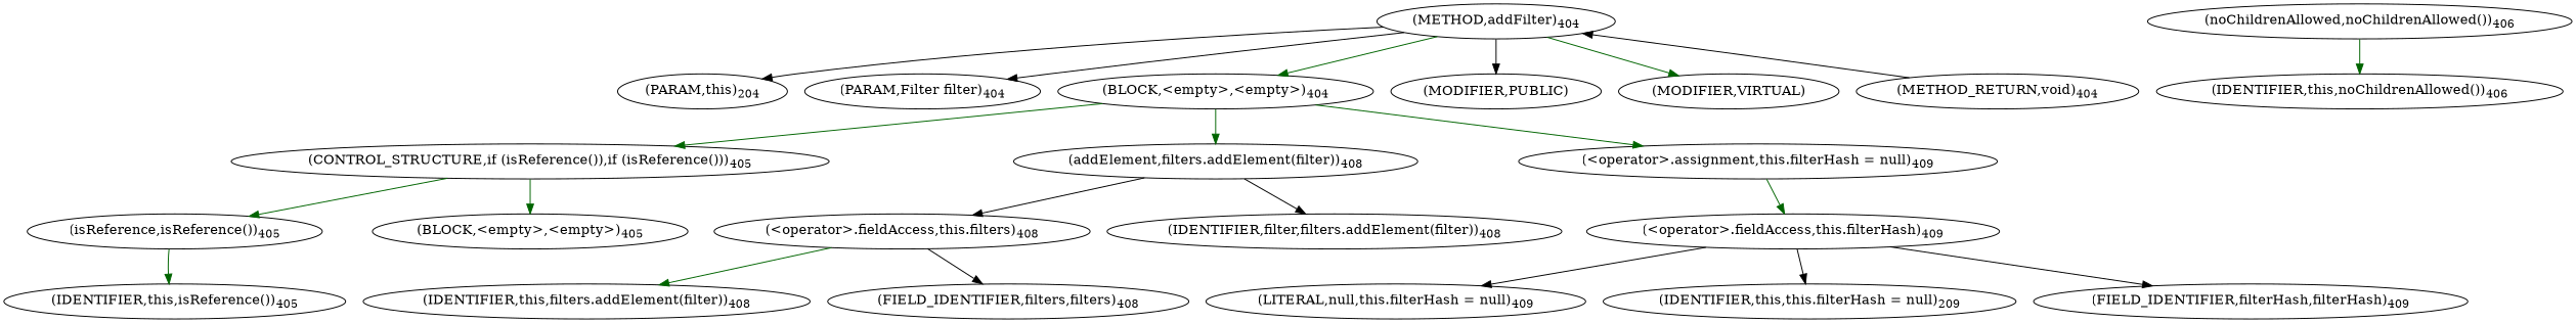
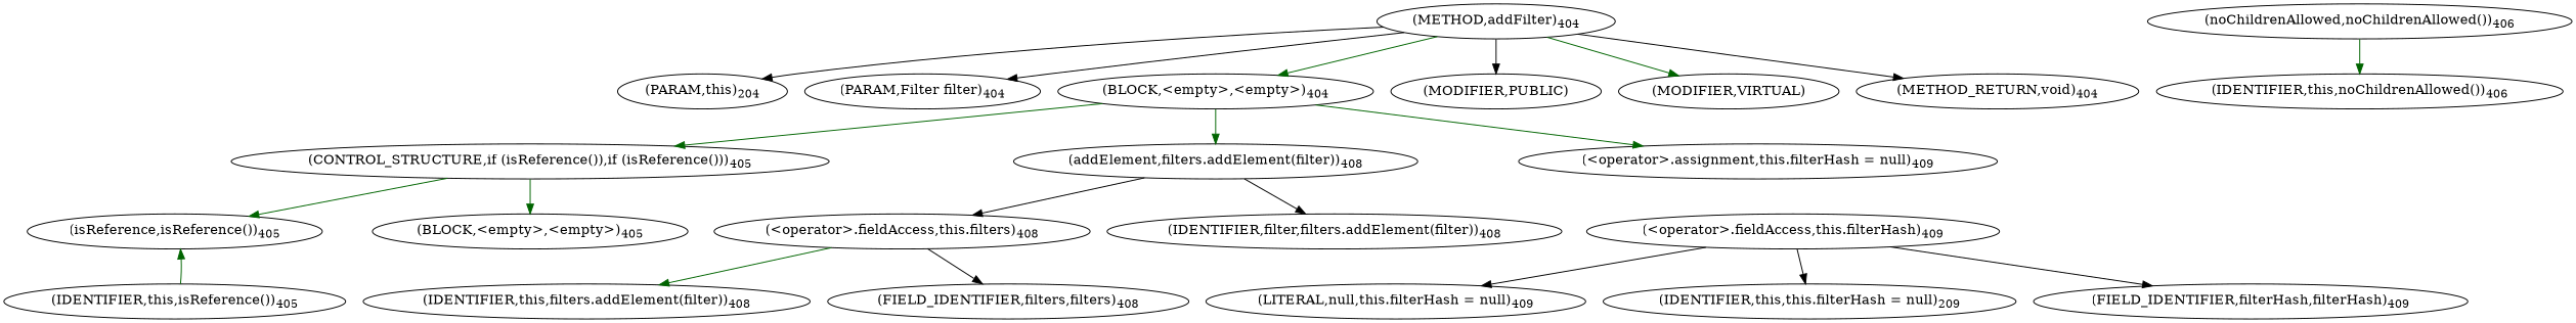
  digraph {
    edge [color=darkgreen]
    n1 [label=<(METHOD,addFilter)<SUB>404</SUB>>]
    n2 [label=<(PARAM,this)<SUB>204</SUB>>]
    n3 [label=<(PARAM,Filter filter)<SUB>404</SUB>>]
    n4 [label=<(BLOCK,&lt;empty&gt;,&lt;empty&gt;)<SUB>404</SUB>>]
    n5 [label=<(MODIFIER,PUBLIC)>]
    n6 [label=<(MODIFIER,VIRTUAL)>]
    n7 [label=<(METHOD_RETURN,void)<SUB>404</SUB>>]
    n8 [label=<(CONTROL_STRUCTURE,if (isReference()),if (isReference()))<SUB>405</SUB>>]
    n9 [label=<(addElement,filters.addElement(filter))<SUB>408</SUB>>]
    n10 [label=<(&lt;operator&gt;.assignment,this.filterHash = null)<SUB>409</SUB>>]
    n11 [label=<(isReference,isReference())<SUB>405</SUB>>]
    n12 [label=<(BLOCK,&lt;empty&gt;,&lt;empty&gt;)<SUB>405</SUB>>]
    n13 [label=<(&lt;operator&gt;.fieldAccess,this.filters)<SUB>408</SUB>>]
    n14 [label=<(IDENTIFIER,filter,filters.addElement(filter))<SUB>408</SUB>>]
    n15 [label=<(&lt;operator&gt;.fieldAccess,this.filterHash)<SUB>409</SUB>>]
    n16 [label=<(IDENTIFIER,this,isReference())<SUB>405</SUB>>]
    n17 [label=<(noChildrenAllowed,noChildrenAllowed())<SUB>406</SUB>>]
    n18 [label=<(IDENTIFIER,this,noChildrenAllowed())<SUB>406</SUB>>]
    n19 [label=<(IDENTIFIER,this,filters.addElement(filter))<SUB>408</SUB>>]
    n20 [label=<(FIELD_IDENTIFIER,filters,filters)<SUB>408</SUB>>]
    n21 [label=<(LITERAL,null,this.filterHash = null)<SUB>409</SUB>>]
    n22 [label=<(IDENTIFIER,this,this.filterHash = null)<SUB>209</SUB>>]
    n23 [label=<(FIELD_IDENTIFIER,filterHash,filterHash)<SUB>409</SUB>>]
    n1 -> n2 [color=black]
    n1 -> n3 [color=black]
    n1 -> n4
    n1 -> n5 [color=black]
    n1 -> n6
-   n7 -> n1 [color=black]
+   n1 -> n7 [color=black]
    n4 -> n8
    n4 -> n9
    n4 -> n10
    n8 -> n11
    n8 -> n12
    n9 -> n13 [color=black]
    n9 -> n14 [color=black]
-   n10 -> n15
-   n11 -> n16
+   n16 -> n11
    n13 -> n19
    n13 -> n20 [color=black]
    n15 -> n21 [color=black]
    n15 -> n22 [color=black]
    n15 -> n23 [color=black]
    n17 -> n18
  }
